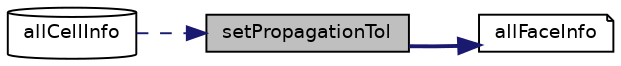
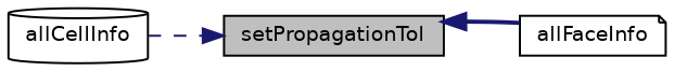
  digraph {
    rankdir=LR
    node [color=black fontname=Helvetica fontsize=10]
    edge [color=midnightblue fontname=Helvetica fontsize=10 labelfontname=Helvetica labelfontsize=10]
    n1 [fillcolor=grey75 fontcolor=black height=0.2 label=setPropagationTol shape=box style=filled width=0.4]
    n2 [height=0.2 label=allFaceInfo shape=note width=0.4]
    n3 [height=0.2 label=allCellInfo shape=cylinder width=0.4]
-   n1 -> n2 [style=bold]
+   n2 -> n1 [style=bold]
    n3 -> n1 [style=dashed]
  }
